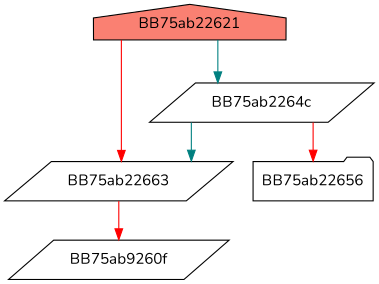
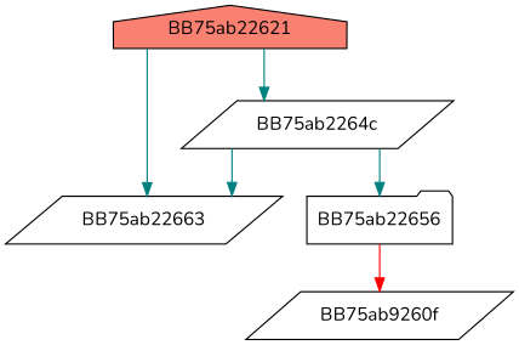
  digraph {
    fontname=Nunito
    splines=ortho
    node [fillcolor=white fontname=Nunito shape=parallelogram style=filled]
    edge [color=teal fontname=Nunito]
    BB75ab22621 [fillcolor=salmon shape=house]
    BB75ab22663
    BB75ab2264c
    n4 [label=BB75ab9260f]
    BB75ab22656 [shape=folder]
-   BB75ab22621 -> BB75ab22663 [color=red]
+   BB75ab22621 -> BB75ab22663
    BB75ab22621 -> BB75ab2264c
    BB75ab2264c -> BB75ab22663
-   BB75ab2264c -> BB75ab22656 [color=red]
-   BB75ab22663 -> n4 [color=red]
+   BB75ab2264c -> BB75ab22656
+   BB75ab22656 -> n4 [color=red]
  }
